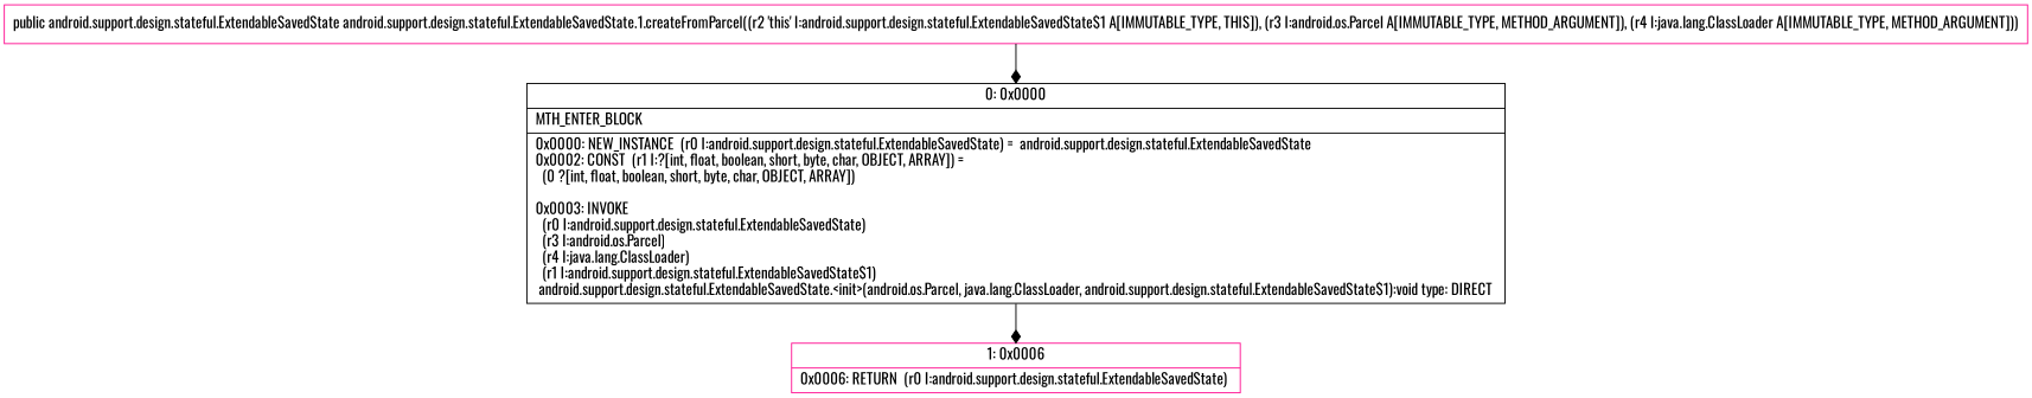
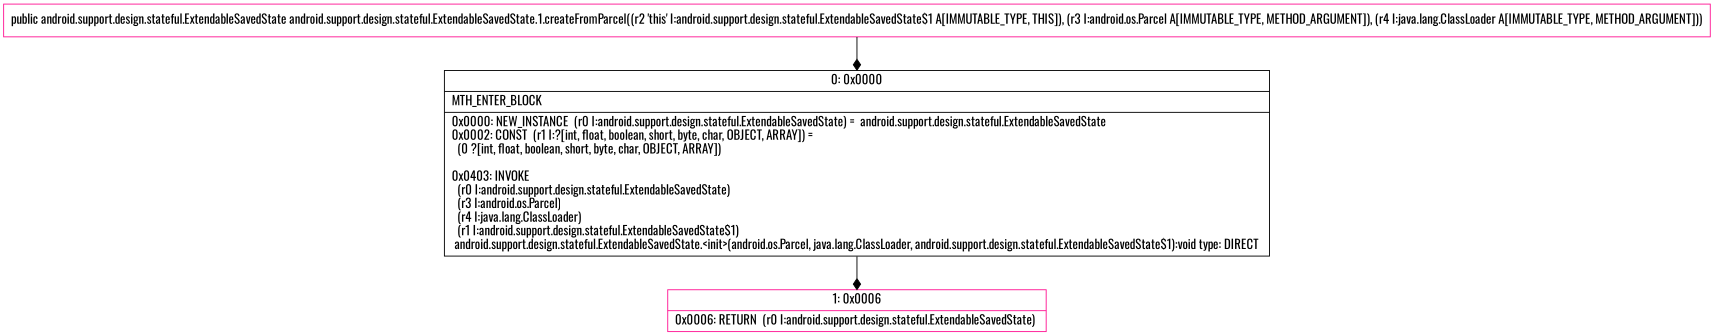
  digraph {
    fontname=Oswald
    node [shape=record color=deeppink fontname=Oswald]
    edge [arrowhead=diamond fontname=Oswald]
-   n1 [label="{0\:\ 0x0000|MTH_ENTER_BLOCK\l|0x0000: NEW_INSTANCE  (r0 I:android.support.design.stateful.ExtendableSavedState) =  android.support.design.stateful.ExtendableSavedState \l0x0002: CONST  (r1 I:?[int, float, boolean, short, byte, char, OBJECT, ARRAY]) = \l  (0 ?[int, float, boolean, short, byte, char, OBJECT, ARRAY])\l \l0x0003: INVOKE  \l  (r0 I:android.support.design.stateful.ExtendableSavedState)\l  (r3 I:android.os.Parcel)\l  (r4 I:java.lang.ClassLoader)\l  (r1 I:android.support.design.stateful.ExtendableSavedState$1)\l android.support.design.stateful.ExtendableSavedState.\<init\>(android.os.Parcel, java.lang.ClassLoader, android.support.design.stateful.ExtendableSavedState$1):void type: DIRECT \l}" color=black]
+   n1 [label="{0\:\ 0x0000|MTH_ENTER_BLOCK\l|0x0000: NEW_INSTANCE  (r0 I:android.support.design.stateful.ExtendableSavedState) =  android.support.design.stateful.ExtendableSavedState \l0x0002: CONST  (r1 I:?[int, float, boolean, short, byte, char, OBJECT, ARRAY]) = \l  (0 ?[int, float, boolean, short, byte, char, OBJECT, ARRAY])\l \l0x0403: INVOKE  \l  (r0 I:android.support.design.stateful.ExtendableSavedState)\l  (r3 I:android.os.Parcel)\l  (r4 I:java.lang.ClassLoader)\l  (r1 I:android.support.design.stateful.ExtendableSavedState$1)\l android.support.design.stateful.ExtendableSavedState.\<init\>(android.os.Parcel, java.lang.ClassLoader, android.support.design.stateful.ExtendableSavedState$1):void type: DIRECT \l}" color=black]
    n2 [label="{1\:\ 0x0006|0x0006: RETURN  (r0 I:android.support.design.stateful.ExtendableSavedState) \l}"]
    n3 [label="{public android.support.design.stateful.ExtendableSavedState android.support.design.stateful.ExtendableSavedState.1.createFromParcel((r2 'this' I:android.support.design.stateful.ExtendableSavedState$1 A[IMMUTABLE_TYPE, THIS]), (r3 I:android.os.Parcel A[IMMUTABLE_TYPE, METHOD_ARGUMENT]), (r4 I:java.lang.ClassLoader A[IMMUTABLE_TYPE, METHOD_ARGUMENT])) }"]
    n1 -> n2
    n3 -> n1
  }
